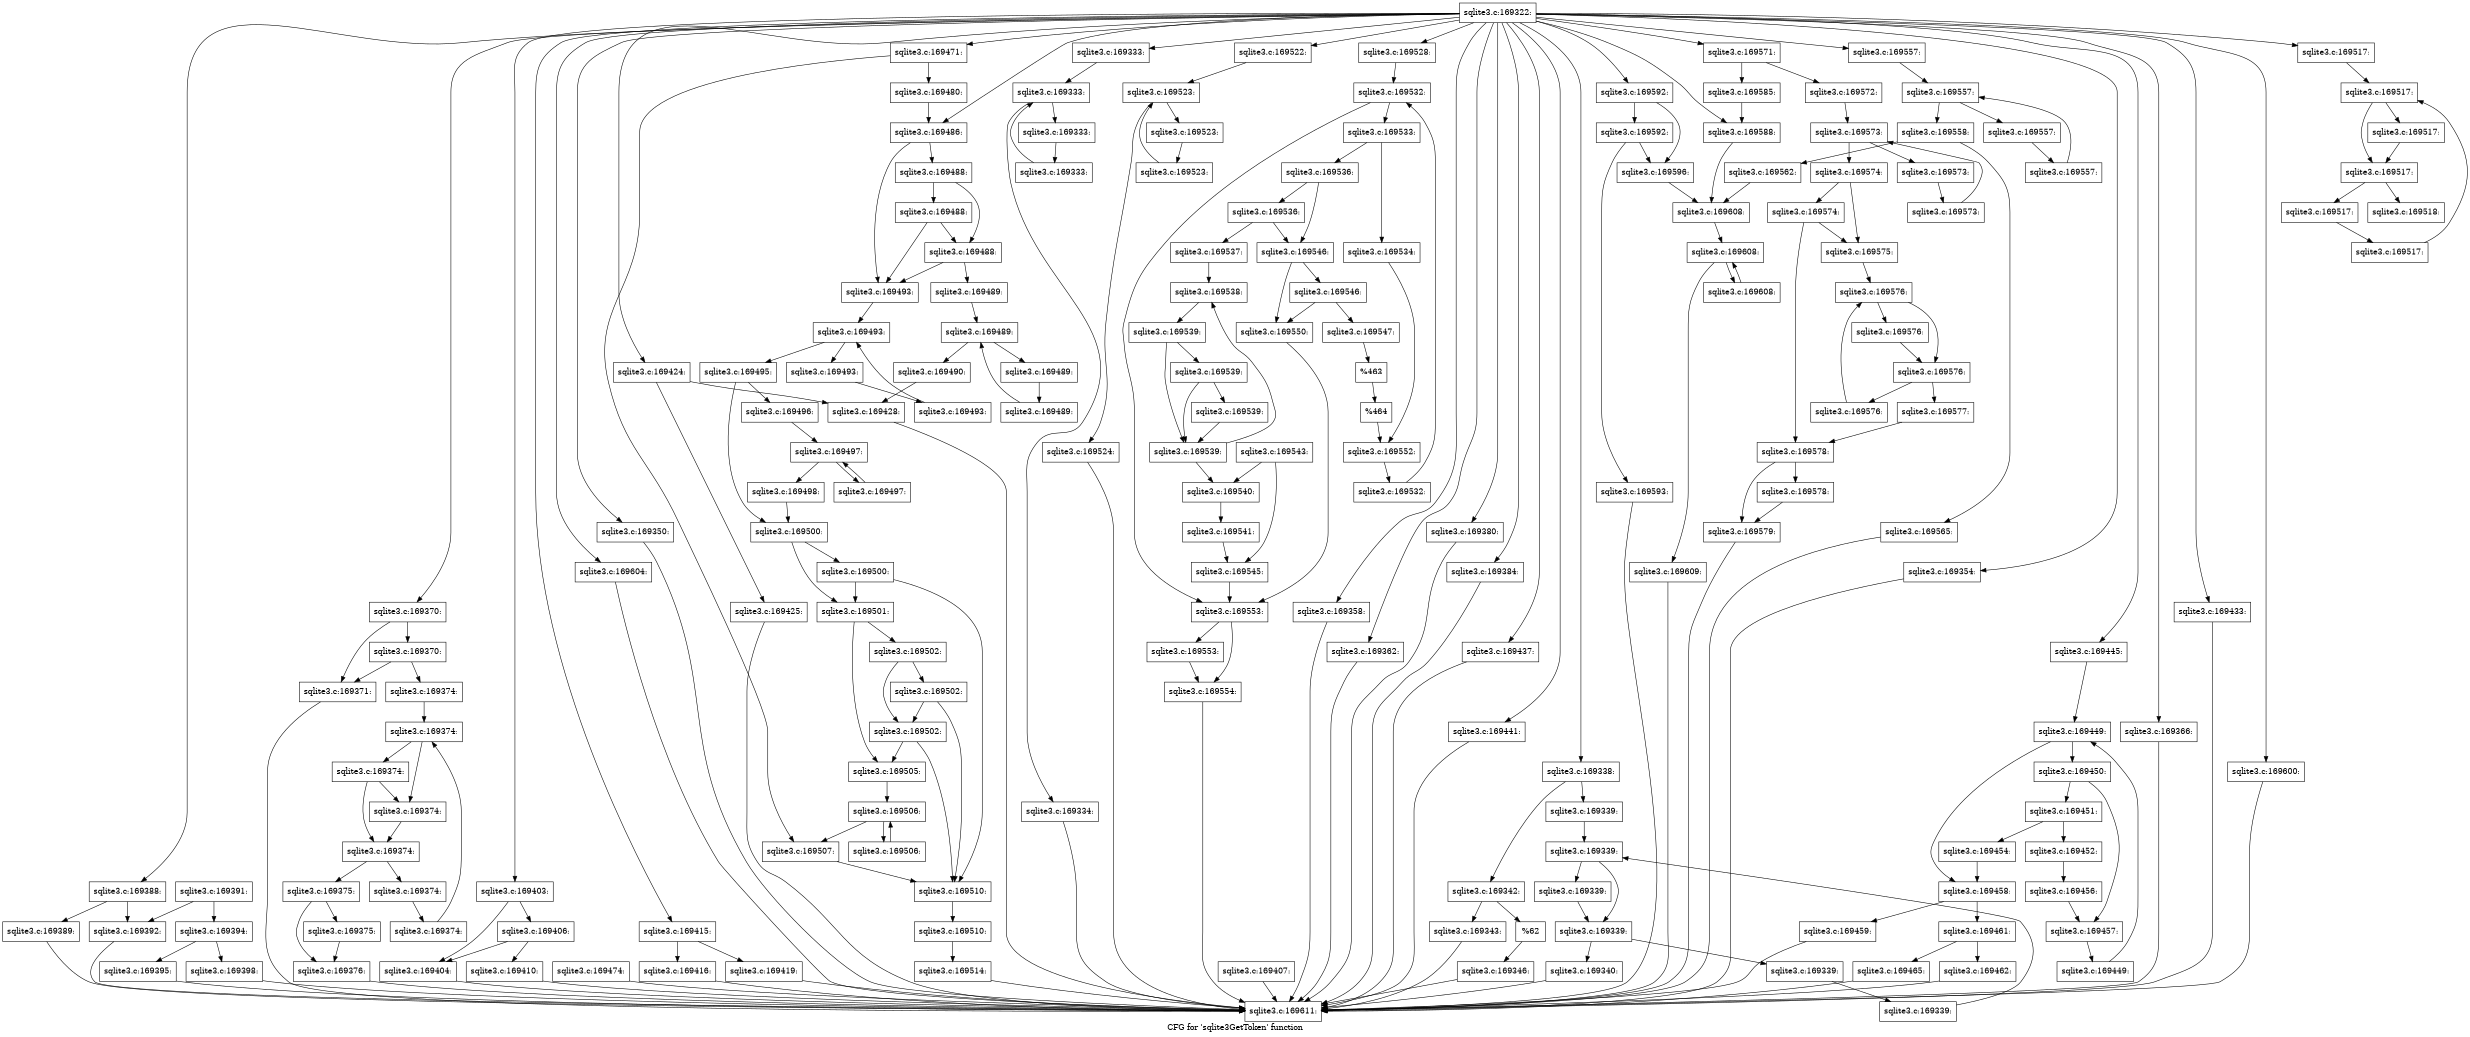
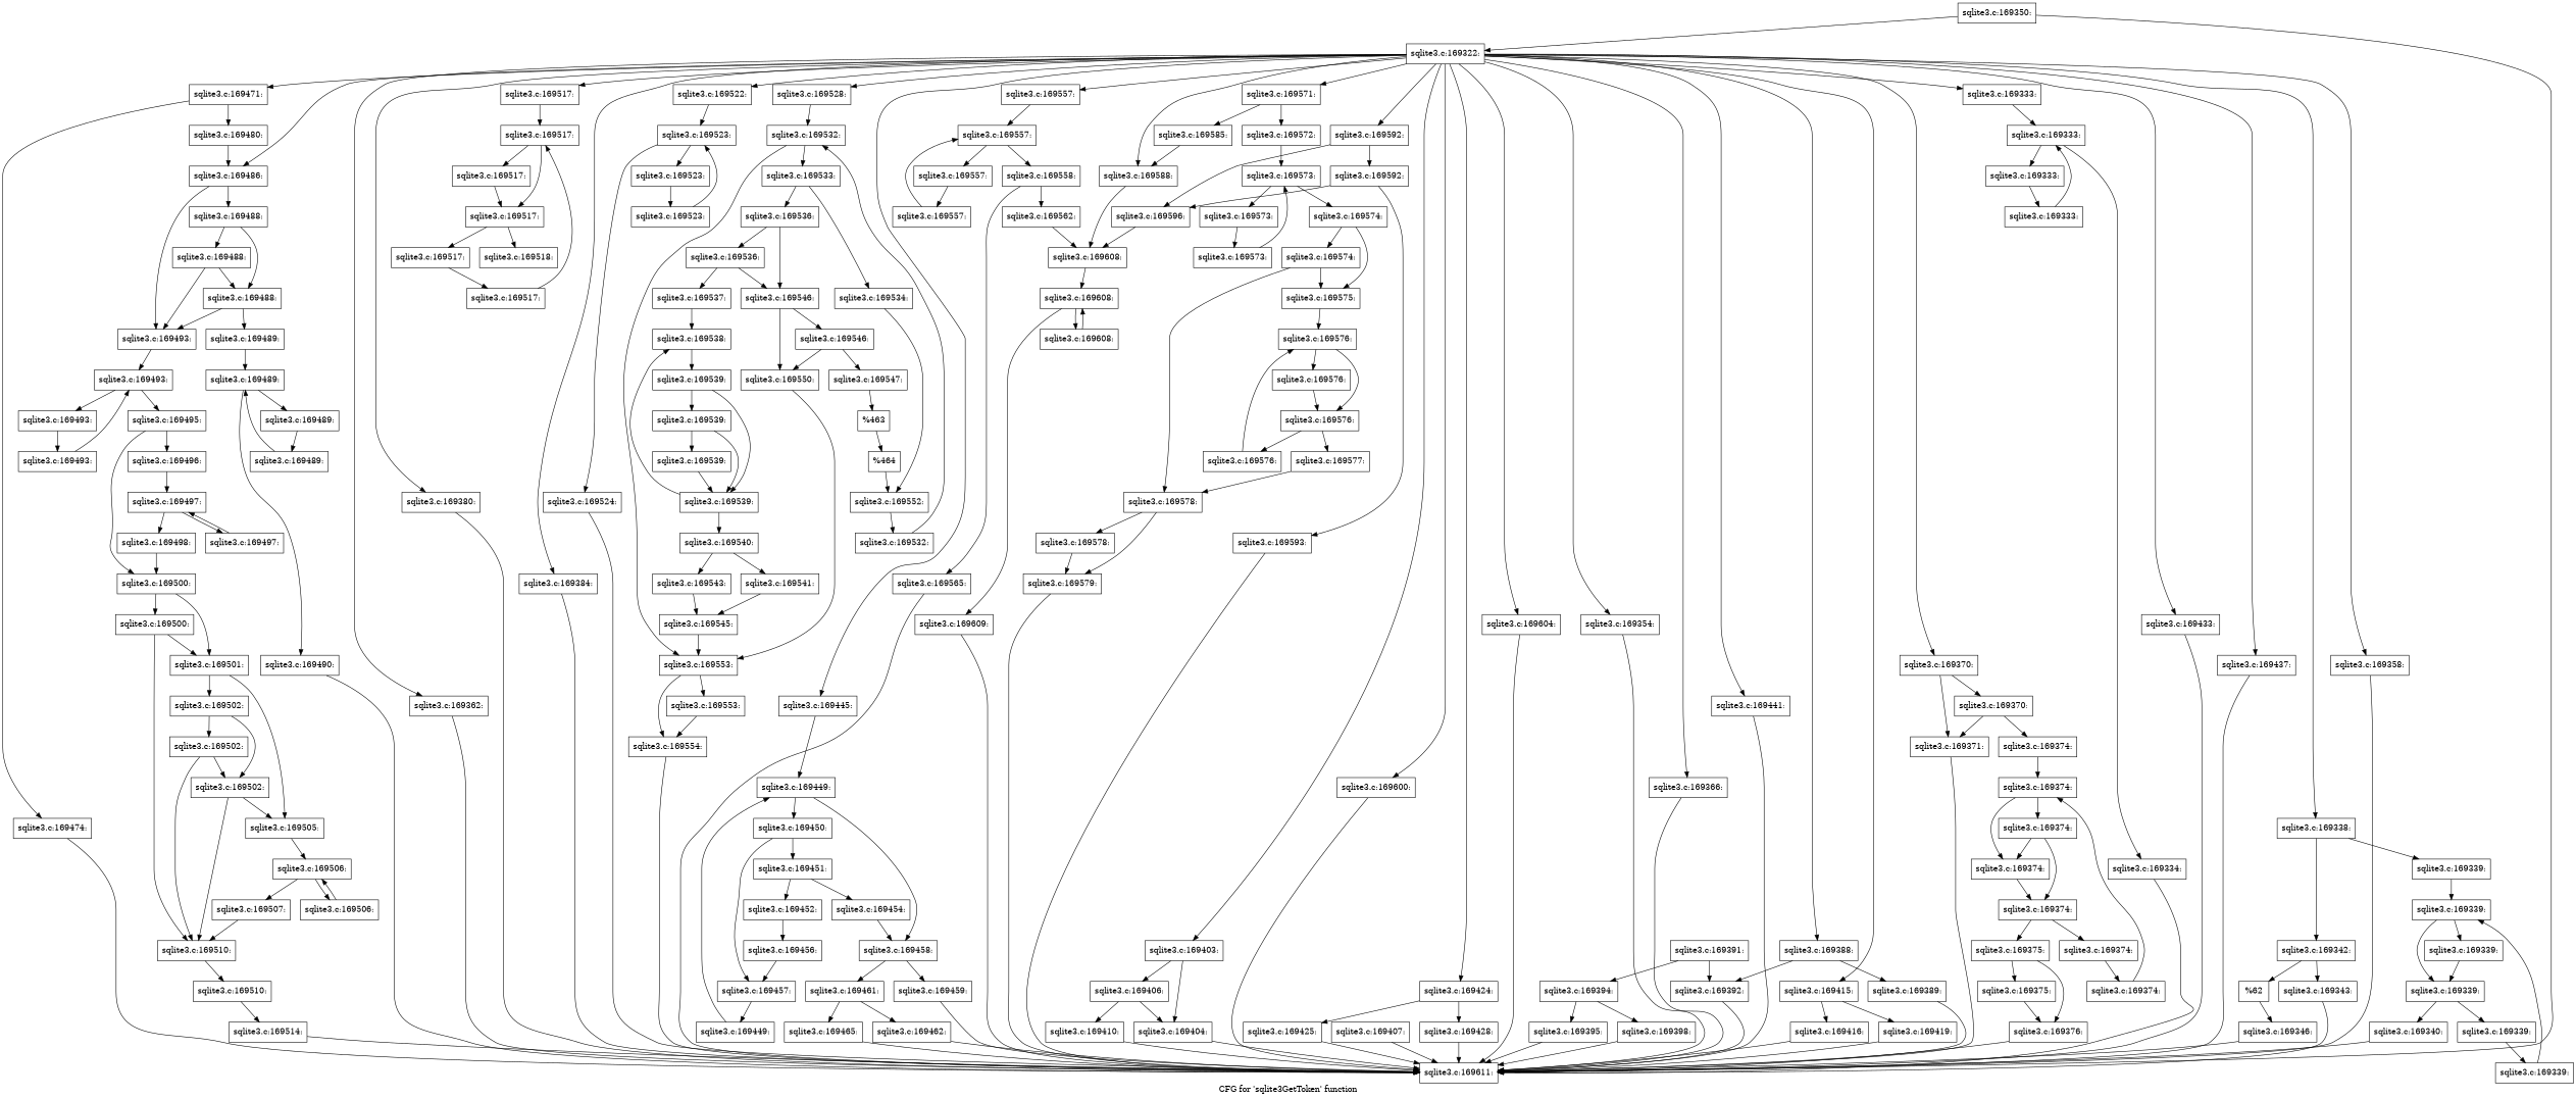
  digraph {
    label="CFG for 'sqlite3GetToken' function"
    node [shape=record]
    n1 [label="{sqlite3.c:169322:}"]
    n2 [label="{sqlite3.c:169604:}"]
    n3 [label="{sqlite3.c:169333:}"]
    n4 [label="{sqlite3.c:169338:}"]
    n5 [label="{sqlite3.c:169350:}"]
    n6 [label="{sqlite3.c:169354:}"]
    n7 [label="{sqlite3.c:169358:}"]
    n8 [label="{sqlite3.c:169362:}"]
    n9 [label="{sqlite3.c:169366:}"]
    n10 [label="{sqlite3.c:169370:}"]
    n11 [label="{sqlite3.c:169380:}"]
    n12 [label="{sqlite3.c:169384:}"]
    n13 [label="{sqlite3.c:169388:}"]
    n14 [label="{sqlite3.c:169403:}"]
    n15 [label="{sqlite3.c:169415:}"]
    n16 [label="{sqlite3.c:169424:}"]
    n17 [label="{sqlite3.c:169433:}"]
    n18 [label="{sqlite3.c:169437:}"]
    n19 [label="{sqlite3.c:169441:}"]
    n20 [label="{sqlite3.c:169445:}"]
    n21 [label="{sqlite3.c:169471:}"]
    n22 [label="{sqlite3.c:169486:}"]
    n23 [label="{sqlite3.c:169517:}"]
    n24 [label="{sqlite3.c:169522:}"]
    n25 [label="{sqlite3.c:169528:}"]
    n26 [label="{sqlite3.c:169557:}"]
    n27 [label="{sqlite3.c:169571:}"]
    n28 [label="{sqlite3.c:169588:}"]
    n29 [label="{sqlite3.c:169592:}"]
    n30 [label="{sqlite3.c:169600:}"]
    n31 [label="{sqlite3.c:169611:}"]
    n32 [label="{sqlite3.c:169333:}"]
    n33 [label="{sqlite3.c:169339:}"]
    n34 [label="{sqlite3.c:169342:}"]
    n35 [label="{sqlite3.c:169371:}"]
    n36 [label="{sqlite3.c:169370:}"]
    n37 [label="{sqlite3.c:169389:}"]
    n38 [label="{sqlite3.c:169392:}"]
    n39 [label="{sqlite3.c:169404:}"]
    n40 [label="{sqlite3.c:169406:}"]
    n41 [label="{sqlite3.c:169416:}"]
    n42 [label="{sqlite3.c:169419:}"]
    n43 [label="{sqlite3.c:169425:}"]
    n44 [label="{sqlite3.c:169428:}"]
    n45 [label="{sqlite3.c:169449:}"]
    n46 [label="{sqlite3.c:169480:}"]
    n47 [label="{sqlite3.c:169474:}"]
    n48 [label="{sqlite3.c:169488:}"]
    n49 [label="{sqlite3.c:169493:}"]
    n50 [label="{sqlite3.c:169517:}"]
    n51 [label="{sqlite3.c:169523:}"]
    n52 [label="{sqlite3.c:169532:}"]
    n53 [label="{sqlite3.c:169557:}"]
    n54 [label="{sqlite3.c:169572:}"]
    n55 [label="{sqlite3.c:169585:}"]
    n56 [label="{sqlite3.c:169608:}"]
    n57 [label="{sqlite3.c:169592:}"]
    n58 [label="{sqlite3.c:169596:}"]
    n59 [label="{sqlite3.c:169333:}"]
    n60 [label="{sqlite3.c:169334:}"]
    n61 [label="{sqlite3.c:169339:}"]
    n62 [label="{sqlite3.c:169343:}"]
    n63 [label="{%62}"]
    n64 [label="{sqlite3.c:169374:}"]
    n65 [label="{sqlite3.c:169391:}"]
    n66 [label="{sqlite3.c:169394:}"]
    n67 [label="{sqlite3.c:169410:}"]
    n68 [label="{sqlite3.c:169450:}"]
    n69 [label="{sqlite3.c:169458:}"]
    n70 [label="{sqlite3.c:169488:}"]
    n71 [label="{sqlite3.c:169488:}"]
    n72 [label="{sqlite3.c:169493:}"]
    n73 [label="{sqlite3.c:169517:}"]
    n74 [label="{sqlite3.c:169517:}"]
    n75 [label="{sqlite3.c:169523:}"]
    n76 [label="{sqlite3.c:169524:}"]
    n77 [label="{sqlite3.c:169533:}"]
    n78 [label="{sqlite3.c:169553:}"]
    n79 [label="{sqlite3.c:169557:}"]
    n80 [label="{sqlite3.c:169558:}"]
    n81 [label="{sqlite3.c:169573:}"]
    n82 [label="{sqlite3.c:169608:}"]
    n83 [label="{sqlite3.c:169593:}"]
    n84 [label="{sqlite3.c:169333:}"]
    n85 [label="{sqlite3.c:169339:}"]
    n86 [label="{sqlite3.c:169339:}"]
    n87 [label="{sqlite3.c:169346:}"]
    n88 [label="{sqlite3.c:169339:}"]
    n89 [label="{sqlite3.c:169340:}"]
    n90 [label="{sqlite3.c:169339:}"]
    n91 [label="{sqlite3.c:169374:}"]
    n92 [label="{sqlite3.c:169374:}"]
    n93 [label="{sqlite3.c:169374:}"]
    n94 [label="{sqlite3.c:169374:}"]
    n95 [label="{sqlite3.c:169374:}"]
    n96 [label="{sqlite3.c:169375:}"]
    n97 [label="{sqlite3.c:169374:}"]
    n98 [label="{sqlite3.c:169375:}"]
    n99 [label="{sqlite3.c:169376:}"]
    n100 [label="{sqlite3.c:169395:}"]
    n101 [label="{sqlite3.c:169398:}"]
    n102 [label="{sqlite3.c:169407:}"]
    n103 [label="{sqlite3.c:169451:}"]
    n104 [label="{sqlite3.c:169457:}"]
    n105 [label="{sqlite3.c:169459:}"]
    n106 [label="{sqlite3.c:169461:}"]
    n107 [label="{sqlite3.c:169452:}"]
    n108 [label="{sqlite3.c:169454:}"]
    n109 [label="{sqlite3.c:169449:}"]
    n110 [label="{sqlite3.c:169462:}"]
    n111 [label="{sqlite3.c:169465:}"]
    n112 [label="{sqlite3.c:169456:}"]
    n113 [label="{sqlite3.c:169489:}"]
    n114 [label="{sqlite3.c:169493:}"]
    n115 [label="{sqlite3.c:169495:}"]
    n116 [label="{sqlite3.c:169489:}"]
    n117 [label="{sqlite3.c:169489:}"]
    n118 [label="{sqlite3.c:169490:}"]
    n119 [label="{sqlite3.c:169489:}"]
    n120 [label="{sqlite3.c:169493:}"]
    n121 [label="{sqlite3.c:169496:}"]
    n122 [label="{sqlite3.c:169500:}"]
    n123 [label="{sqlite3.c:169497:}"]
    n124 [label="{sqlite3.c:169501:}"]
    n125 [label="{sqlite3.c:169500:}"]
    n126 [label="{sqlite3.c:169497:}"]
    n127 [label="{sqlite3.c:169498:}"]
    n128 [label="{sqlite3.c:169505:}"]
    n129 [label="{sqlite3.c:169502:}"]
    n130 [label="{sqlite3.c:169510:}"]
    n131 [label="{sqlite3.c:169506:}"]
    n132 [label="{sqlite3.c:169502:}"]
    n133 [label="{sqlite3.c:169502:}"]
    n134 [label="{sqlite3.c:169510:}"]
    n135 [label="{sqlite3.c:169514:}"]
    n136 [label="{sqlite3.c:169506:}"]
    n137 [label="{sqlite3.c:169507:}"]
    n138 [label="{sqlite3.c:169517:}"]
    n139 [label="{sqlite3.c:169518:}"]
    n140 [label="{sqlite3.c:169517:}"]
    n141 [label="{sqlite3.c:169523:}"]
    n142 [label="{sqlite3.c:169534:}"]
    n143 [label="{sqlite3.c:169536:}"]
    n144 [label="{sqlite3.c:169553:}"]
    n145 [label="{sqlite3.c:169554:}"]
    n146 [label="{sqlite3.c:169552:}"]
    n147 [label="{sqlite3.c:169536:}"]
    n148 [label="{sqlite3.c:169546:}"]
    n149 [label="{sqlite3.c:169532:}"]
    n150 [label="{sqlite3.c:169537:}"]
    n151 [label="{sqlite3.c:169546:}"]
    n152 [label="{sqlite3.c:169550:}"]
    n153 [label="{sqlite3.c:169538:}"]
    n154 [label="{sqlite3.c:169547:}"]
    n155 [label="{sqlite3.c:169539:}"]
    n156 [label="{sqlite3.c:169539:}"]
    n157 [label="{sqlite3.c:169539:}"]
    n158 [label="{sqlite3.c:169539:}"]
    n159 [label="{sqlite3.c:169540:}"]
    n160 [label="{sqlite3.c:169541:}"]
    n161 [label="{sqlite3.c:169543:}"]
    n162 [label="{sqlite3.c:169545:}"]
    n163 [label="{%463}"]
    n164 [label="{%464}"]
    n165 [label="{sqlite3.c:169557:}"]
    n166 [label="{sqlite3.c:169562:}"]
    n167 [label="{sqlite3.c:169565:}"]
    n168 [label="{sqlite3.c:169608:}"]
    n169 [label="{sqlite3.c:169609:}"]
    n170 [label="{sqlite3.c:169573:}"]
    n171 [label="{sqlite3.c:169574:}"]
    n172 [label="{sqlite3.c:169573:}"]
    n173 [label="{sqlite3.c:169575:}"]
    n174 [label="{sqlite3.c:169574:}"]
    n175 [label="{sqlite3.c:169576:}"]
    n176 [label="{sqlite3.c:169578:}"]
    n177 [label="{sqlite3.c:169576:}"]
    n178 [label="{sqlite3.c:169576:}"]
    n179 [label="{sqlite3.c:169578:}"]
    n180 [label="{sqlite3.c:169579:}"]
    n181 [label="{sqlite3.c:169576:}"]
    n182 [label="{sqlite3.c:169577:}"]
    n1 -> n2
    n1 -> n3
    n1 -> n4
-   n1 -> n5
+   n5 -> n1
    n1 -> n6
    n1 -> n7
    n1 -> n8
    n1 -> n9
    n1 -> n10
    n1 -> n11
    n1 -> n12
    n1 -> n13
    n1 -> n14
    n1 -> n15
    n1 -> n16
    n1 -> n17
    n1 -> n18
    n1 -> n19
    n1 -> n20
    n1 -> n21
    n1 -> n22
    n1 -> n23
    n1 -> n24
    n1 -> n25
    n1 -> n26
    n1 -> n27
    n1 -> n28
    n1 -> n29
    n1 -> n30
    n2 -> n31
    n3 -> n32
    n4 -> n33
    n4 -> n34
    n5 -> n31
    n6 -> n31
    n7 -> n31
    n8 -> n31
    n9 -> n31
    n10 -> n35
    n10 -> n36
    n11 -> n31
    n12 -> n31
    n13 -> n37
    n13 -> n38
    n14 -> n39
    n14 -> n40
    n15 -> n41
    n15 -> n42
    n16 -> n43
    n16 -> n44
    n17 -> n31
    n18 -> n31
    n19 -> n31
    n20 -> n45
    n21 -> n46
-   n21 -> n137
+   n21 -> n47
    n22 -> n48
    n22 -> n49
    n23 -> n50
    n24 -> n51
    n25 -> n52
    n26 -> n53
    n27 -> n54
    n27 -> n55
    n28 -> n56
    n29 -> n57
    n29 -> n58
    n30 -> n31
    n32 -> n59
    n32 -> n60
    n33 -> n61
    n34 -> n62
    n34 -> n63
    n35 -> n31
    n36 -> n35
    n36 -> n64
    n37 -> n31
    n38 -> n31
    n39 -> n31
    n40 -> n39
    n40 -> n67
    n41 -> n31
    n42 -> n31
    n43 -> n31
    n44 -> n31
    n45 -> n68
    n45 -> n69
    n46 -> n22
    n47 -> n31
    n48 -> n70
    n48 -> n71
    n49 -> n72
    n50 -> n73
    n50 -> n74
    n51 -> n75
    n51 -> n76
    n52 -> n77
    n52 -> n78
    n53 -> n79
    n53 -> n80
    n54 -> n81
    n55 -> n28
    n56 -> n82
    n57 -> n58
    n57 -> n83
    n58 -> n56
    n59 -> n84
    n60 -> n31
    n61 -> n85
    n61 -> n86
    n62 -> n31
    n63 -> n87
    n64 -> n91
    n65 -> n38
    n65 -> n66
    n66 -> n100
    n66 -> n101
    n67 -> n31
    n68 -> n103
    n68 -> n104
    n69 -> n105
    n69 -> n106
    n70 -> n49
    n70 -> n113
    n71 -> n49
    n71 -> n70
    n72 -> n114
    n72 -> n115
    n73 -> n74
    n74 -> n138
    n74 -> n139
    n75 -> n141
    n76 -> n31
    n77 -> n142
    n77 -> n143
    n78 -> n144
    n78 -> n145
    n79 -> n165
    n80 -> n166
    n80 -> n167
    n81 -> n170
    n81 -> n171
    n82 -> n168
    n82 -> n169
    n83 -> n31
    n84 -> n32
    n85 -> n86
    n86 -> n88
    n86 -> n89
    n87 -> n31
    n88 -> n90
    n89 -> n31
    n90 -> n61
    n91 -> n92
    n91 -> n93
    n92 -> n94
    n93 -> n92
    n93 -> n94
    n94 -> n95
    n94 -> n96
    n95 -> n97
    n96 -> n98
    n96 -> n99
    n97 -> n91
    n98 -> n99
    n99 -> n31
    n100 -> n31
    n101 -> n31
    n102 -> n31
    n103 -> n107
    n103 -> n108
    n104 -> n109
    n105 -> n31
    n106 -> n110
    n106 -> n111
    n107 -> n112
    n108 -> n69
    n109 -> n45
    n110 -> n31
    n111 -> n31
    n112 -> n104
    n113 -> n116
    n114 -> n120
    n115 -> n121
    n115 -> n122
    n116 -> n117
    n116 -> n118
    n117 -> n119
-   n118 -> n44
+   n118 -> n31
    n119 -> n116
    n120 -> n72
    n121 -> n123
    n122 -> n124
    n122 -> n125
    n123 -> n126
    n123 -> n127
    n124 -> n128
    n124 -> n129
    n125 -> n124
    n125 -> n130
    n126 -> n123
    n127 -> n122
    n128 -> n131
    n129 -> n132
    n129 -> n133
    n130 -> n134
    n131 -> n136
    n131 -> n137
    n132 -> n128
    n132 -> n130
    n133 -> n130
    n133 -> n132
    n134 -> n135
    n135 -> n31
    n136 -> n131
    n137 -> n130
    n138 -> n140
    n140 -> n50
    n141 -> n51
    n142 -> n146
    n143 -> n147
    n143 -> n148
    n144 -> n145
    n145 -> n31
    n146 -> n149
    n147 -> n148
    n147 -> n150
    n148 -> n151
    n148 -> n152
    n149 -> n52
    n150 -> n153
    n151 -> n152
    n151 -> n154
    n152 -> n78
    n153 -> n155
    n154 -> n163
    n155 -> n156
    n155 -> n157
    n156 -> n157
    n156 -> n158
    n157 -> n153
    n157 -> n159
    n158 -> n157
    n159 -> n160
-   n161 -> n159
+   n159 -> n161
    n160 -> n162
    n161 -> n162
    n162 -> n78
    n163 -> n164
    n164 -> n146
    n165 -> n53
    n166 -> n56
    n167 -> n31
    n168 -> n82
    n169 -> n31
    n170 -> n172
    n171 -> n173
    n171 -> n174
    n172 -> n81
    n173 -> n175
    n174 -> n173
    n174 -> n176
    n175 -> n177
    n175 -> n178
    n176 -> n179
    n176 -> n180
    n177 -> n178
    n178 -> n181
    n178 -> n182
    n179 -> n180
    n180 -> n31
    n181 -> n175
    n182 -> n176
  }
